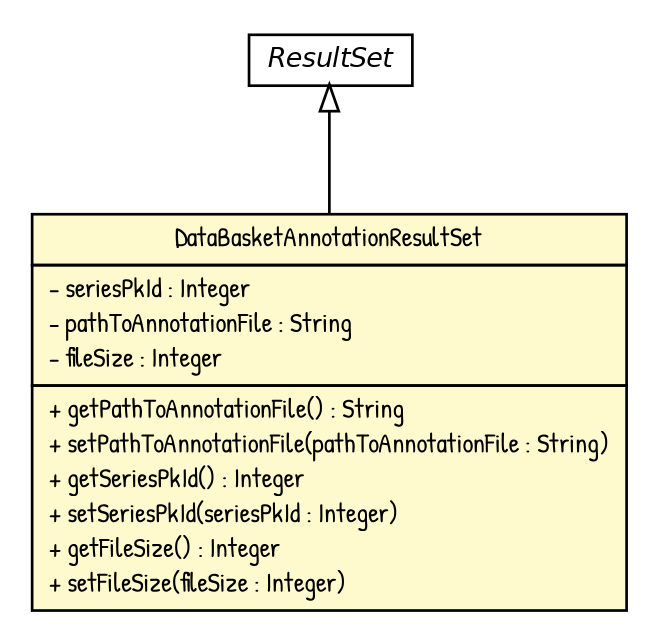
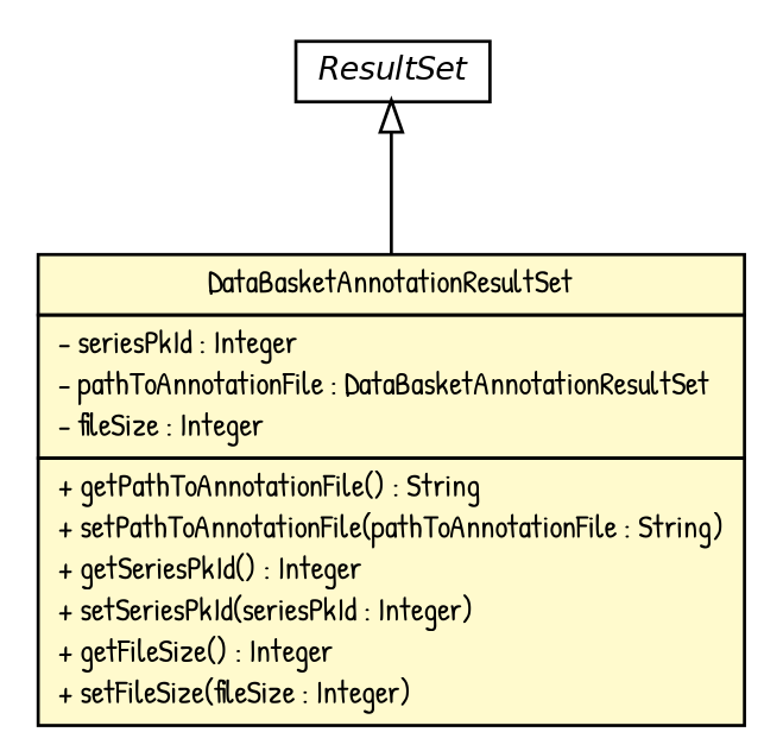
  digraph {
    fontname="Patrick Hand"
    node [fontcolor=black fontname="Patrick Hand" fontsize=10.0 shape=plaintext]
-   n1 [label=<<table border="0" cellborder="1" cellspacing="0" cellpadding="2" port="p" bgcolor="lemonChiffon" href="./DataBasketAnnotationResultSet.html"> 		<tr><td><table border="0" cellspacing="0" cellpadding="1"> 			<tr><td> DataBasketAnnotationResultSet </td></tr> 		</table></td></tr> 		<tr><td><table border="0" cellspacing="0" cellpadding="1"> 			<tr><td align="left"> - seriesPkId : Integer </td></tr> 			<tr><td align="left"> - pathToAnnotationFile : String </td></tr> 			<tr><td align="left"> - fileSize : Integer </td></tr> 		</table></td></tr> 		<tr><td><table border="0" cellspacing="0" cellpadding="1"> 			<tr><td align="left"> + getPathToAnnotationFile() : String </td></tr> 			<tr><td align="left"> + setPathToAnnotationFile(pathToAnnotationFile : String) </td></tr> 			<tr><td align="left"> + getSeriesPkId() : Integer </td></tr> 			<tr><td align="left"> + setSeriesPkId(seriesPkId : Integer) </td></tr> 			<tr><td align="left"> + getFileSize() : Integer </td></tr> 			<tr><td align="left"> + setFileSize(fileSize : Integer) </td></tr> 		</table></td></tr> 		</table>>]
+   n1 [label=<<table border="0" cellborder="1" cellspacing="0" cellpadding="2" port="p" bgcolor="lemonChiffon" href="./DataBasketAnnotationResultSet.html"> 		<tr><td><table border="0" cellspacing="0" cellpadding="1"> 			<tr><td> DataBasketAnnotationResultSet </td></tr> 		</table></td></tr> 		<tr><td><table border="0" cellspacing="0" cellpadding="1"> 			<tr><td align="left"> - seriesPkId : Integer </td></tr> 			<tr><td align="left"> - pathToAnnotationFile : DataBasketAnnotationResultSet </td></tr> 			<tr><td align="left"> - fileSize : Integer </td></tr> 		</table></td></tr> 		<tr><td><table border="0" cellspacing="0" cellpadding="1"> 			<tr><td align="left"> + getPathToAnnotationFile() : String </td></tr> 			<tr><td align="left"> + setPathToAnnotationFile(pathToAnnotationFile : String) </td></tr> 			<tr><td align="left"> + getSeriesPkId() : Integer </td></tr> 			<tr><td align="left"> + setSeriesPkId(seriesPkId : Integer) </td></tr> 			<tr><td align="left"> + getFileSize() : Integer </td></tr> 			<tr><td align="left"> + setFileSize(fileSize : Integer) </td></tr> 		</table></td></tr> 		</table>>]
    n2 [label=<<table border="0" cellborder="1" cellspacing="0" cellpadding="2" port="p" href="./ResultSet.html"> 		<tr><td><table border="0" cellspacing="0" cellpadding="1"> 			<tr><td><font face="Helvetica-Oblique"> ResultSet </font></td></tr> 		</table></td></tr> 		</table>>]
    n2 -> n1 [arrowtail=empty dir=back fontname="Patrick Hand" fontsize=10 headport=p labelfontname=Helvetica labelfontsize=10 tailport=p]
  }
